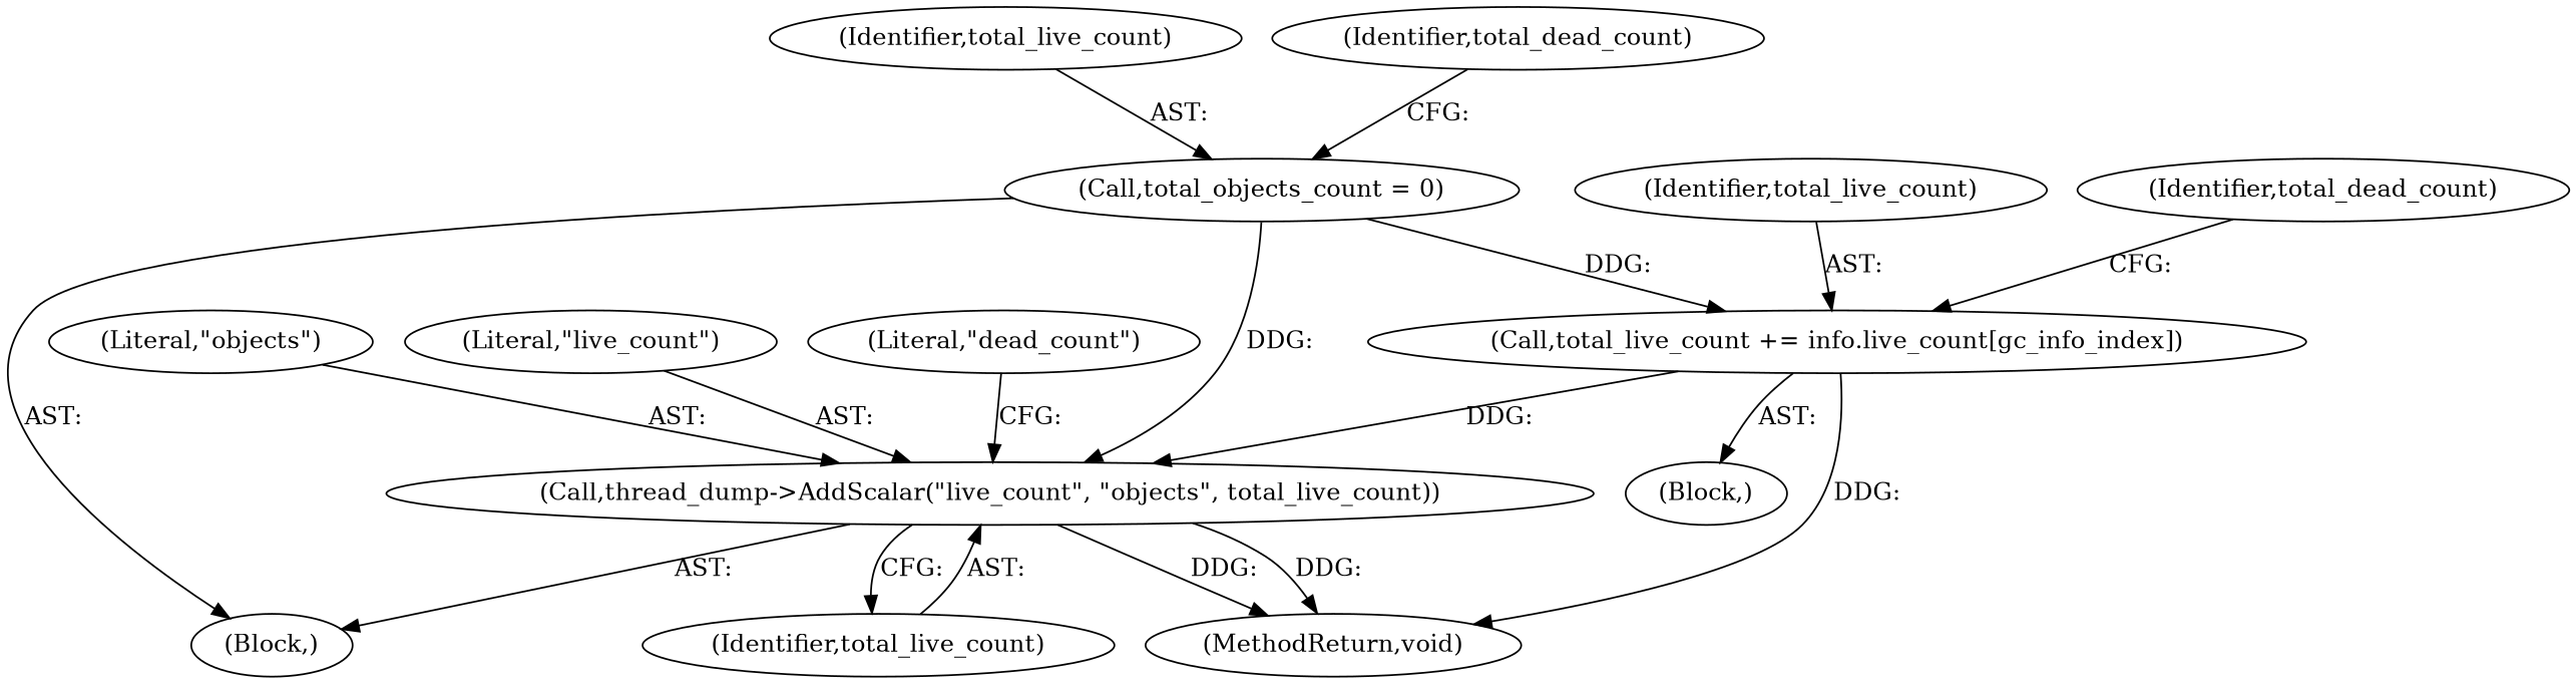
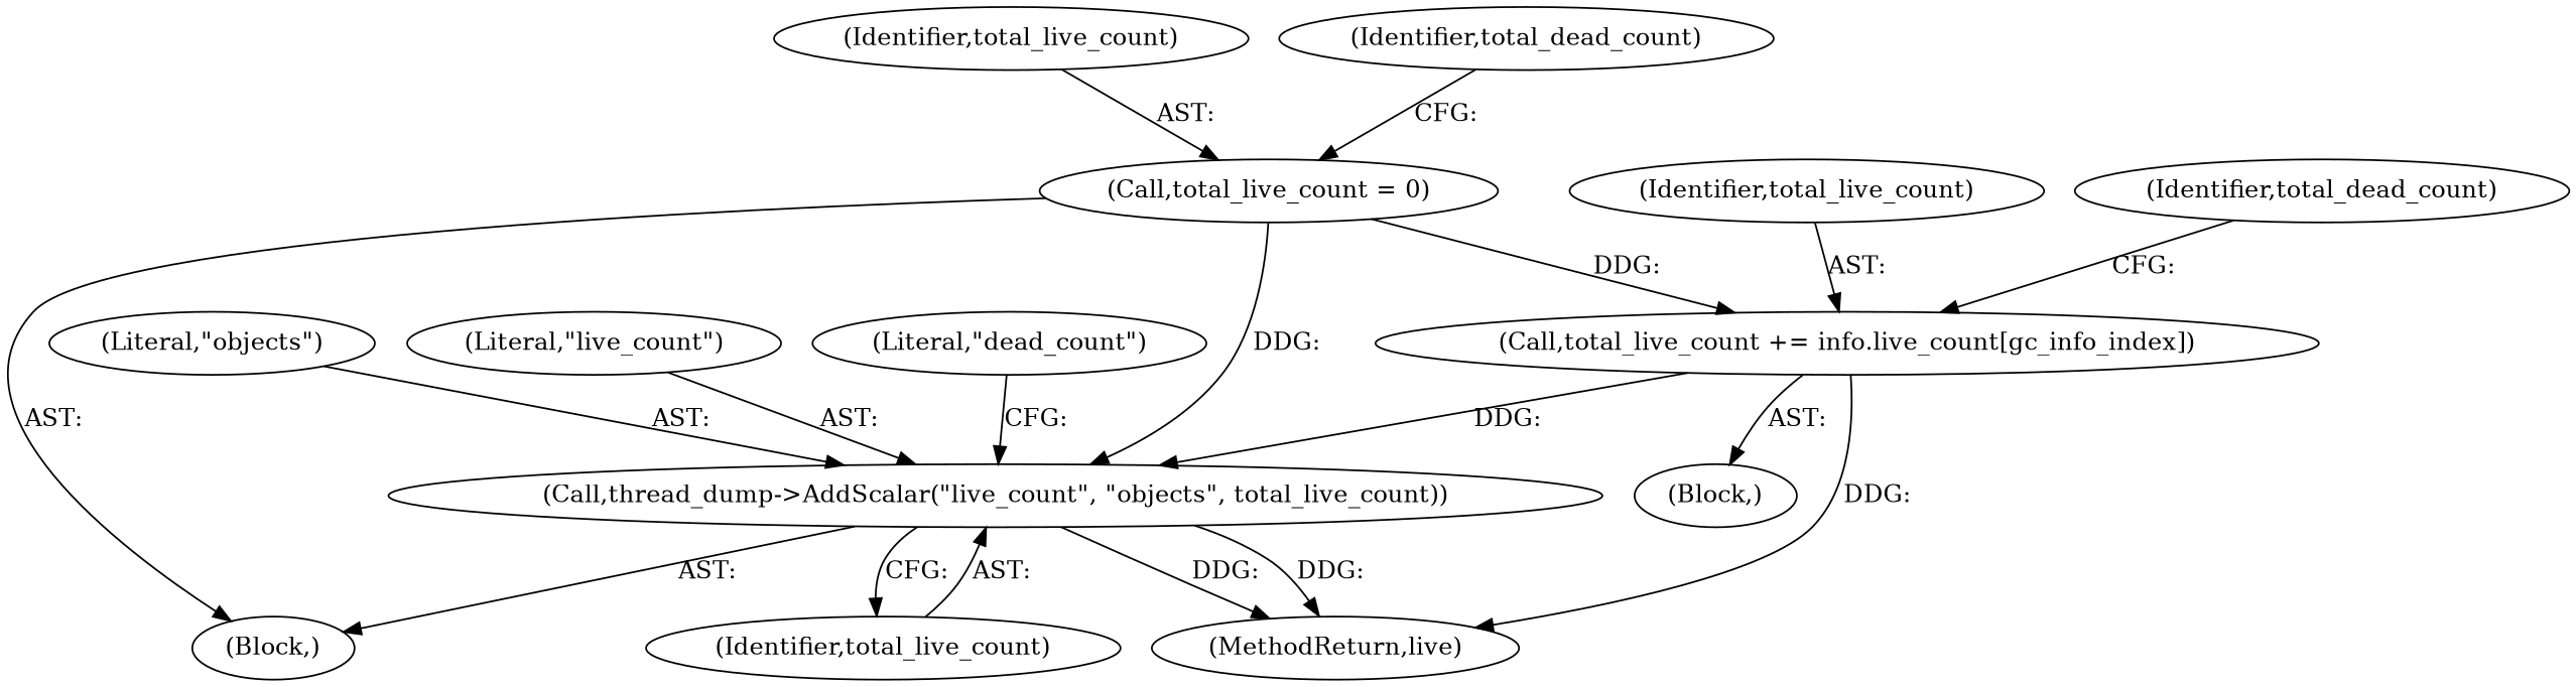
  digraph {
    n1 [label="(Call,total_live_count += info.live_count[gc_info_index])"]
    n2 [label="(Call,thread_dump->AddScalar(\"live_count\", \"objects\", total_live_count))"]
-   n3 [label="(MethodReturn,void)"]
+   n3 [label="(MethodReturn,live)"]
    n4 [label="(Block,)"]
    n5 [label="(Block,)"]
    n6 [label="(Identifier,total_live_count)"]
-   n7 [label="(Call,total_objects_count = 0)"]
+   n7 [label="(Call,total_live_count = 0)"]
    n8 [label="(Literal,\"objects\")"]
    n9 [label="(Identifier,total_dead_count)"]
    n10 [label="(Identifier,total_live_count)"]
    n11 [label="(Identifier,total_dead_count)"]
    n12 [label="(Literal,\"live_count\")"]
    n13 [label="(Identifier,total_live_count)"]
    n14 [label="(Literal,\"dead_count\")"]
    n1 -> n2 [label="DDG: "]
    n1 -> n3 [label="DDG: "]
    n1 -> n4 [label="AST: "]
    n2 -> n3 [label="DDG: "]
    n2 -> n3 [label="DDG: "]
    n2 -> n5 [label="AST: "]
    n2 -> n6 [label="CFG: "]
    n6 -> n2 [label="AST: "]
    n7 -> n1 [label="DDG: "]
    n7 -> n2 [label="DDG: "]
    n7 -> n5 [label="AST: "]
    n8 -> n2 [label="AST: "]
    n9 -> n1 [label="CFG: "]
    n10 -> n7 [label="AST: "]
    n11 -> n7 [label="CFG: "]
    n12 -> n2 [label="AST: "]
    n13 -> n1 [label="AST: "]
    n14 -> n2 [label="CFG: "]
  }
